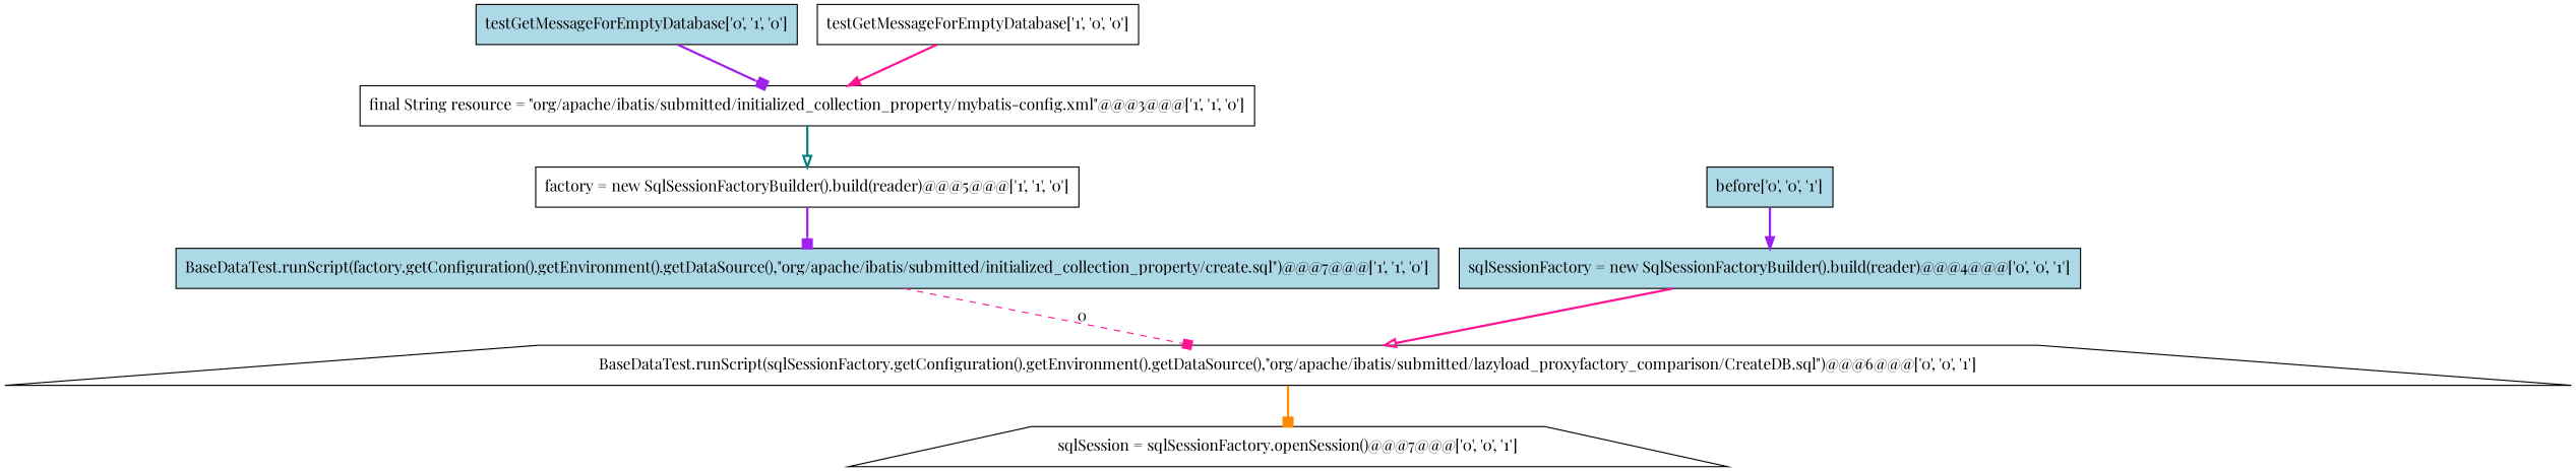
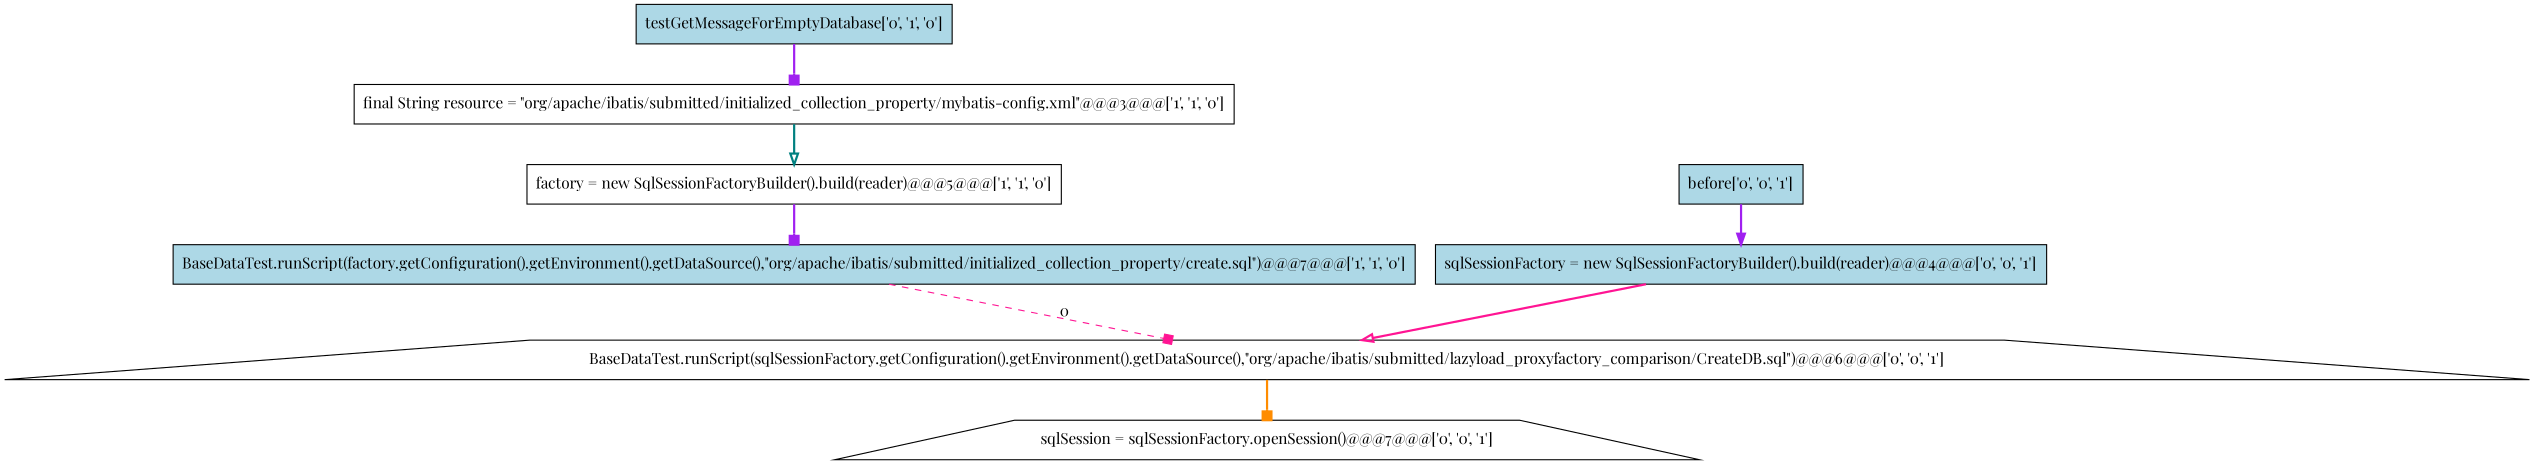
  digraph {
    fontname="Playfair Display"
    node [fillcolor=white fontname="Playfair Display" shape=box style=filled]
    edge [arrowhead=box color=purple fontname="Playfair Display" style=bold]
    n1 [label="sqlSession = sqlSessionFactory.openSession()@@@7@@@['0', '0', '1']" shape=trapezium]
    n2 [label="factory = new SqlSessionFactoryBuilder().build(reader)@@@5@@@['1', '1', '0']"]
    n3 [fillcolor=lightblue label="BaseDataTest.runScript(factory.getConfiguration().getEnvironment().getDataSource(),\"org/apache/ibatis/submitted/initialized_collection_property/create.sql\")@@@7@@@['1', '1', '0']"]
    n4 [label="BaseDataTest.runScript(sqlSessionFactory.getConfiguration().getEnvironment().getDataSource(),\"org/apache/ibatis/submitted/lazyload_proxyfactory_comparison/CreateDB.sql\")@@@6@@@['0', '0', '1']" shape=trapezium]
    n5 [fillcolor=lightblue label="testGetMessageForEmptyDatabase['0', '1', '0']"]
    n6 [label="final String resource = \"org/apache/ibatis/submitted/initialized_collection_property/mybatis-config.xml\"@@@3@@@['1', '1', '0']"]
-   n7 [label="testGetMessageForEmptyDatabase['1', '0', '0']"]
    n8 [fillcolor=lightblue label="sqlSessionFactory = new SqlSessionFactoryBuilder().build(reader)@@@4@@@['0', '0', '1']"]
    n9 [fillcolor=lightblue label="before['0', '0', '1']"]
    n2 -> n3
    n3 -> n4 [color=deeppink label=0 style=dashed]
    n4 -> n1 [color=darkorange]
    n5 -> n6
    n6 -> n2 [arrowhead=onormal color=teal]
-   n7 -> n6 [arrowhead=normal color=deeppink]
    n8 -> n4 [arrowhead=onormal color=deeppink]
    n9 -> n8 [arrowhead=normal]
  }
